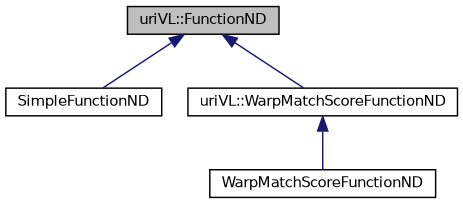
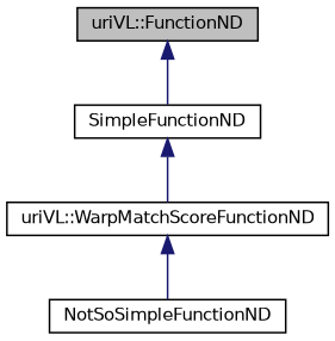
  digraph {
    node [color=black fillcolor=white fontname=Helvetica fontsize=10 shape=record style=filled]
    edge [color=midnightblue dir=back fontname=Helvetica fontsize=10 labelfontname=Helvetica labelfontsize=10 style=solid]
    n1 [fillcolor=grey75 fontcolor=black height=0.2 label="uriVL::FunctionND" width=0.4]
    n2 [height=0.2 label=SimpleFunctionND width=0.4]
    n3 [height=0.2 label="uriVL::WarpMatchScoreFunctionND" width=0.4]
-   n4 [height=0.2 label=WarpMatchScoreFunctionND width=0.4]
+   n4 [height=0.2 label=NotSoSimpleFunctionND width=0.4]
    n1 -> n2
-   n1 -> n3
+   n2 -> n3
    n3 -> n4
  }
